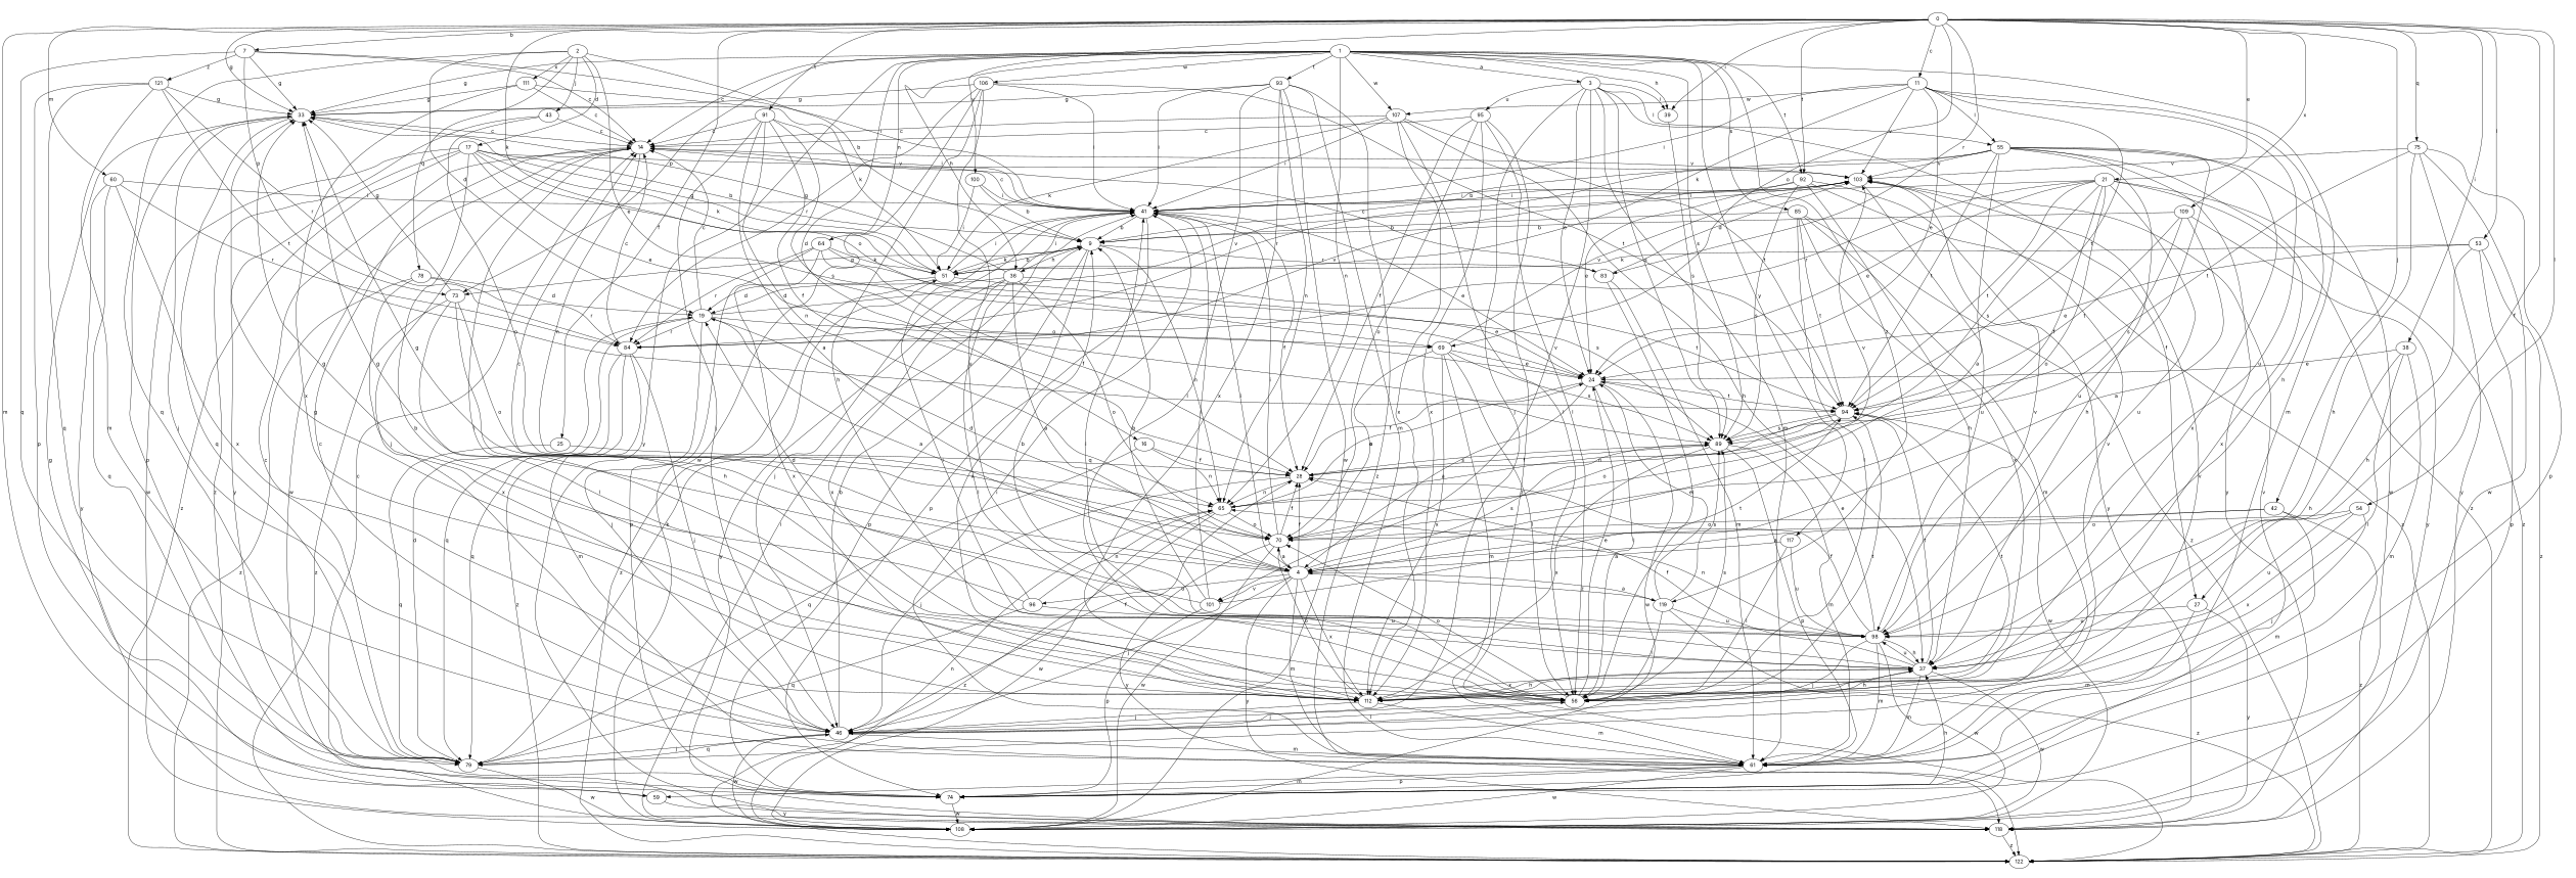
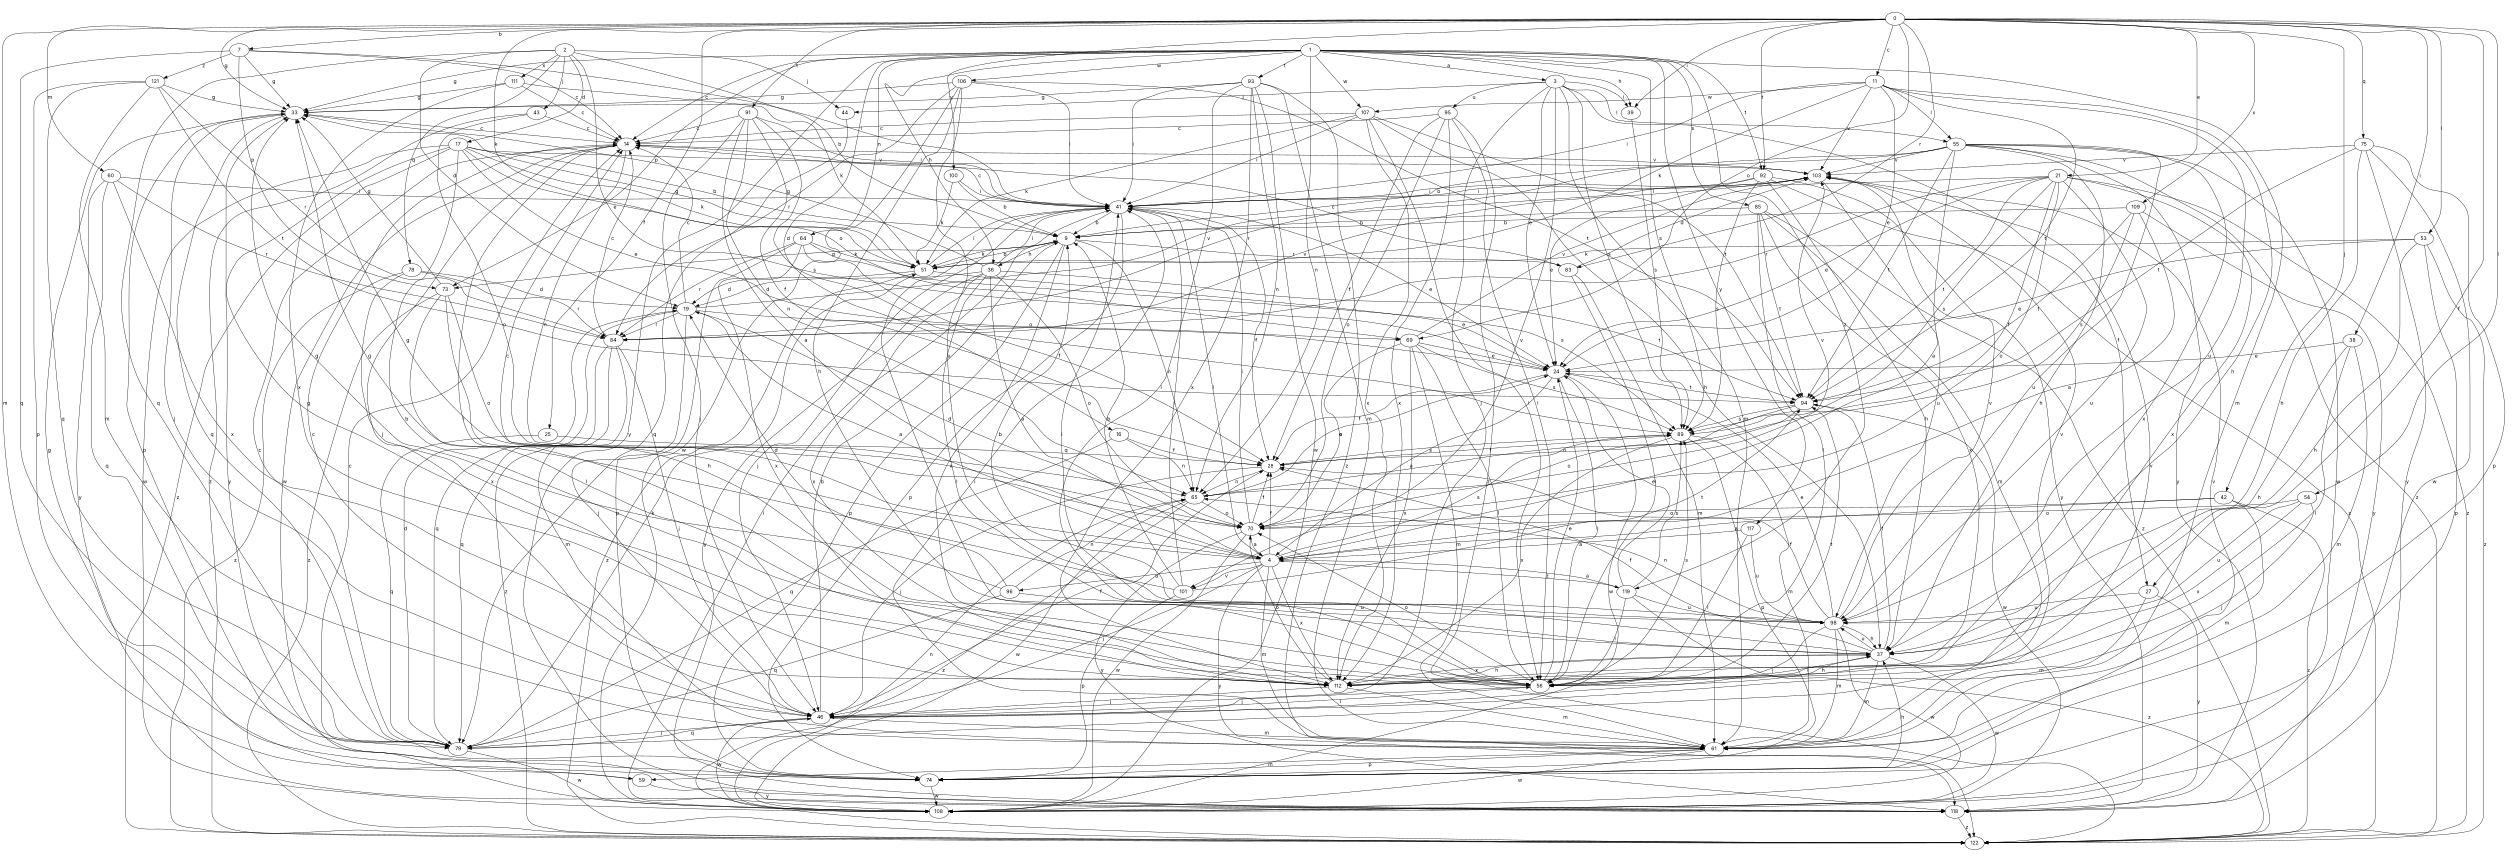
  strict digraph {
    fontname=Inter
    node [fontname=Inter]
    edge [fontname=Inter]
    0
    7
    11
    21
    25
    27
    33
    38
    39
    42
    51
    53
    54
    59
    60
    69
    75
    83
    91
    92
    100
    109
    14
    73
    79
    41
    121
    107
    24
    55
    37
    94
    98
    103
    89
    28
    112
    122
    84
    70
    61
    118
    46
    74
    56
    4
    9
    19
    108
    65
    1
    3
    16
    36
    64
    85
    93
    106
    117
    119
+   44
    95
    101
    2
    17
    43
    78
    111
    96
    0 -> 7 [label=b]
    0 -> 11 [label=c]
    0 -> 21 [label=e]
    0 -> 25 [label=f]
    0 -> 27 [label=f]
    0 -> 33 [label=g]
    0 -> 38 [label=i]
    0 -> 39 [label=i]
    0 -> 42 [label=j]
    0 -> 51 [label=k]
    0 -> 53 [label=l]
    0 -> 54 [label=l]
    0 -> 59 [label=m]
    0 -> 60 [label=m]
    0 -> 69 [label=o]
    0 -> 75 [label=q]
    0 -> 83 [label=r]
    0 -> 91 [label=t]
    0 -> 92 [label=t]
    0 -> 100 [label=v]
    0 -> 109 [label=x]
    7 -> 33 [label=g]
    7 -> 14 [label=c]
    7 -> 73 [label=p]
    7 -> 79 [label=q]
    7 -> 41 [label=i]
    7 -> 121 [label=z]
    11 -> 51 [label=k]
    11 -> 41 [label=i]
    11 -> 107 [label=w]
    11 -> 24 [label=e]
    11 -> 55 [label=l]
    11 -> 37 [label=h]
    11 -> 94 [label=t]
    11 -> 98 [label=u]
    11 -> 103 [label=v]
    21 -> 41 [label=i]
    21 -> 24 [label=e]
    21 -> 94 [label=t]
    21 -> 98 [label=u]
    21 -> 89 [label=s]
    21 -> 28 [label=f]
    21 -> 112 [label=x]
    21 -> 122 [label=z]
    21 -> 84 [label=r]
    21 -> 70 [label=o]
    25 -> 79 [label=q]
    25 -> 28 [label=q]
    27 -> 98 [label=u]
    27 -> 61 [label=m]
    27 -> 118 [label=y]
    33 -> 14 [label=c]
    33 -> 79 [label=q]
    33 -> 46 [label=j]
    33 -> 74 [label=p]
    38 -> 24 [label=e]
    38 -> 37 [label=h]
    38 -> 61 [label=m]
    38 -> 56 [label=l]
    39 -> 89 [label=s]
    42 -> 122 [label=z]
    42 -> 70 [label=o]
    42 -> 61 [label=m]
    42 -> 4 [label=a]
    51 -> 33 [label=g]
    51 -> 41 [label=i]
    51 -> 24 [label=e]
    51 -> 122 [label=z]
    51 -> 9 [label=b]
    51 -> 19 [label=d]
    53 -> 51 [label=k]
    53 -> 24 [label=e]
    53 -> 37 [label=h]
    53 -> 122 [label=z]
    53 -> 74 [label=p]
    54 -> 98 [label=u]
    54 -> 112 [label=x]
    54 -> 70 [label=o]
    54 -> 46 [label=j]
    59 -> 33 [label=g]
    59 -> 118 [label=y]
    60 -> 79 [label=q]
    60 -> 41 [label=i]
    60 -> 112 [label=x]
    60 -> 84 [label=r]
    60 -> 118 [label=y]
    69 -> 24 [label=e]
    69 -> 103 [label=v]
    69 -> 89 [label=s]
    69 -> 112 [label=x]
    69 -> 70 [label=o]
    69 -> 61 [label=m]
    69 -> 56 [label=l]
    75 -> 37 [label=h]
    75 -> 94 [label=t]
    75 -> 103 [label=v]
    75 -> 118 [label=y]
    75 -> 74 [label=p]
    75 -> 108 [label=w]
    83 -> 14 [label=c]
    83 -> 103 [label=d]
    83 -> 61 [label=m]
    83 -> 56 [label=l]
    91 -> 14 [label=c]
    91 -> 41 [label=i]
    91 -> 89 [label=s]
    91 -> 28 [label=f]
    91 -> 46 [label=j]
    91 -> 4 [label=a]
    91 -> 65 [label=n]
    92 -> 41 [label=i]
    92 -> 24 [label=e]
    92 -> 37 [label=h]
    92 -> 89 [label=s]
    92 -> 122 [label=z]
    92 -> 118 [label=y]
-   100 -> 51 [label=i]
+   100 -> 51 [label=k]
    100 -> 41 [label=i]
    100 -> 9 [label=b]
    109 -> 94 [label=t]
    109 -> 89 [label=s]
    109 -> 118 [label=y]
    109 -> 4 [label=a]
    109 -> 9 [label=b]
    14 -> 103 [label=v]
    14 -> 46 [label=j]
    14 -> 56 [label=l]
    14 -> 108 [label=w]
    14 -> 65 [label=n]
    73 -> 33 [label=g]
    73 -> 37 [label=h]
    73 -> 122 [label=z]
    73 -> 70 [label=o]
    73 -> 56 [label=l]
    79 -> 51 [label=k]
    79 -> 14 [label=c]
    79 -> 103 [label=v]
    79 -> 46 [label=j]
    79 -> 19 [label=d]
    79 -> 108 [label=w]
    41 -> 14 [label=c]
    41 -> 24 [label=e]
    41 -> 28 [label=f]
    41 -> 46 [label=j]
    41 -> 74 [label=p]
    41 -> 9 [label=b]
    121 -> 33 [label=g]
    121 -> 79 [label=q]
    121 -> 94 [label=t]
    121 -> 84 [label=r]
    121 -> 61 [label=m]
    121 -> 74 [label=p]
    107 -> 51 [label=k]
    107 -> 14 [label=c]
    107 -> 41 [label=i]
    107 -> 37 [label=h]
    107 -> 94 [label=t]
    107 -> 112 [label=x]
    107 -> 56 [label=l]
    24 -> 94 [label=t]
    24 -> 28 [label=f]
    24 -> 56 [label=l]
    24 -> 4 [label=a]
    24 -> 108 [label=w]
    55 -> 37 [label=h]
    55 -> 94 [label=t]
    55 -> 98 [label=u]
    55 -> 103 [label=v]
    55 -> 112 [label=x]
    55 -> 122 [label=z]
    55 -> 84 [label=r]
    55 -> 118 [label=y]
    55 -> 4 [label=a]
    55 -> 9 [label=b]
    55 -> 108 [label=w]
    37 -> 41 [label=i]
    37 -> 94 [label=t]
    37 -> 98 [label=u]
    37 -> 28 [label=f]
    37 -> 112 [label=x]
    37 -> 61 [label=m]
    37 -> 56 [label=l]
    37 -> 108 [label=w]
    94 -> 89 [label=s]
    94 -> 70 [label=o]
    94 -> 108 [label=w]
    94 -> 65 [label=n]
    98 -> 24 [label=e]
    98 -> 37 [label=h]
    98 -> 103 [label=v]
    98 -> 28 [label=f]
    98 -> 61 [label=m]
    98 -> 46 [label=j]
    98 -> 9 [label=b]
    98 -> 108 [label=w]
    98 -> 65 [label=n]
    103 -> 41 [label=i]
    103 -> 98 [label=u]
    89 -> 28 [label=f]
    89 -> 112 [label=x]
    89 -> 61 [label=m]
    89 -> 74 [label=p]
    28 -> 89 [label=s]
    28 -> 46 [label=j]
    28 -> 65 [label=n]
    112 -> 37 [label=h]
-   112 -> 94 [label=t]
    112 -> 70 [label=o]
    112 -> 61 [label=m]
    112 -> 46 [label=j]
    84 -> 14 [label=c]
    84 -> 79 [label=q]
    84 -> 103 [label=v]
    84 -> 122 [label=z]
    84 -> 61 [label=m]
    84 -> 46 [label=j]
    70 -> 41 [label=i]
    70 -> 28 [label=f]
    70 -> 118 [label=y]
    70 -> 4 [label=a]
    70 -> 19 [label=d]
    70 -> 108 [label=w]
    61 -> 59 [label=m]
    61 -> 41 [label=i]
    61 -> 74 [label=p]
    61 -> 108 [label=w]
    118 -> 122 [label=z]
    46 -> 14 [label=c]
    46 -> 79 [label=q]
    46 -> 28 [label=f]
    46 -> 61 [label=m]
    46 -> 56 [label=l]
    46 -> 9 [label=b]
    46 -> 108 [label=w]
    74 -> 14 [label=c]
    74 -> 37 [label=h]
    74 -> 103 [label=v]
    74 -> 108 [label=w]
    56 -> 33 [label=g]
    56 -> 41 [label=i]
    56 -> 24 [label=e]
    56 -> 37 [label=h]
    56 -> 94 [label=t]
    56 -> 103 [label=v]
    56 -> 89 [label=s]
    56 -> 70 [label=o]
    56 -> 46 [label=j]
    4 -> 33 [label=g]
    4 -> 14 [label=c]
    4 -> 41 [label=i]
    4 -> 89 [label=s]
    4 -> 28 [label=f]
    4 -> 112 [label=x]
    4 -> 61 [label=m]
    4 -> 118 [label=y]
    4 -> 46 [label=j]
    4 -> 119 [label=z]
    4 -> 101 [label=v]
    4 -> 96 [label=u]
    9 -> 51 [label=k]
    9 -> 83 [label=r]
    9 -> 73 [label=p]
    9 -> 112 [label=x]
    9 -> 74 [label=p]
    9 -> 65 [label=n]
    9 -> 36 [label=h]
    19 -> 69 [label=o]
    19 -> 14 [label=c]
    19 -> 79 [label=q]
    19 -> 103 [label=v]
    19 -> 84 [label=r]
    19 -> 46 [label=j]
    19 -> 4 [label=a]
    108 -> 41 [label=i]
    108 -> 65 [label=n]
    65 -> 24 [label=e]
    65 -> 103 [label=v]
    65 -> 122 [label=z]
    65 -> 70 [label=o]
    65 -> 108 [label=w]
    1 -> 33 [label=g]
    1 -> 39 [label=h]
    1 -> 92 [label=t]
    1 -> 14 [label=c]
    1 -> 73 [label=p]
    1 -> 107 [label=w]
    1 -> 89 [label=s]
    1 -> 61 [label=m]
    1 -> 118 [label=y]
    1 -> 65 [label=n]
    1 -> 3 [label=a]
    1 -> 16 [label=d]
    1 -> 36 [label=h]
    1 -> 64 [label=n]
    1 -> 85 [label=s]
    1 -> 93 [label=t]
    1 -> 106 [label=w]
    1 -> 117 [label=y]
    1 -> 119 [label=z]
    3 -> 27 [label=f]
    3 -> 39 [label=i]
    3 -> 24 [label=e]
    3 -> 55 [label=l]
    3 -> 89 [label=s]
    3 -> 61 [label=m]
    3 -> 46 [label=j]
+   3 -> 44 [label=j]
    3 -> 95 [label=u]
    3 -> 101 [label=v]
    16 -> 79 [label=q]
    16 -> 28 [label=f]
    16 -> 65 [label=n]
    36 -> 33 [label=g]
    36 -> 41 [label=i]
    36 -> 94 [label=t]
    36 -> 112 [label=x]
    36 -> 70 [label=o]
    36 -> 118 [label=y]
    36 -> 56 [label=l]
    36 -> 4 [label=a]
    36 -> 19 [label=d]
    64 -> 51 [label=k]
    64 -> 89 [label=s]
    64 -> 28 [label=f]
    64 -> 112 [label=x]
    64 -> 84 [label=r]
    64 -> 74 [label=p]
    85 -> 94 [label=t]
    85 -> 112 [label=x]
    85 -> 122 [label=z]
    85 -> 61 [label=m]
    85 -> 56 [label=l]
    85 -> 9 [label=b]
    93 -> 33 [label=g]
    93 -> 41 [label=i]
    93 -> 112 [label=x]
    93 -> 122 [label=z]
    93 -> 61 [label=m]
    93 -> 56 [label=l]
    93 -> 108 [label=w]
    93 -> 65 [label=n]
    106 -> 33 [label=g]
    106 -> 41 [label=i]
    106 -> 37 [label=h]
    106 -> 94 [label=t]
    106 -> 98 [label=u]
    106 -> 84 [label=r]
    106 -> 108 [label=w]
    117 -> 98 [label=u]
    117 -> 56 [label=l]
    117 -> 4 [label=a]
    119 -> 24 [label=e]
    119 -> 98 [label=u]
    119 -> 89 [label=s]
    119 -> 122 [label=z]
    119 -> 56 [label=l]
    119 -> 4 [label=a]
+   44 -> 79 [label=q]
    95 -> 14 [label=c]
    95 -> 28 [label=f]
    95 -> 112 [label=x]
    95 -> 122 [label=z]
    95 -> 70 [label=o]
    95 -> 56 [label=l]
    101 -> 33 [label=g]
    101 -> 41 [label=i]
    101 -> 94 [label=t]
    101 -> 74 [label=p]
    101 -> 9 [label=b]
    2 -> 79 [label=q]
    2 -> 24 [label=e]
    2 -> 9 [label=b]
    2 -> 19 [label=d]
+   2 -> 44 [label=j]
    2 -> 17 [label=d]
    2 -> 43 [label=j]
    2 -> 78 [label=q]
    2 -> 111 [label=x]
    17 -> 51 [label=k]
    17 -> 69 [label=o]
    17 -> 24 [label=e]
    17 -> 103 [label=v]
    17 -> 122 [label=z]
    17 -> 118 [label=y]
    17 -> 56 [label=b]
    17 -> 9 [label=b]
    17 -> 108 [label=w]
    43 -> 14 [label=c]
    43 -> 122 [label=z]
    43 -> 70 [label=o]
    78 -> 112 [label=x]
    78 -> 122 [label=z]
    78 -> 84 [label=r]
    78 -> 19 [label=d]
    111 -> 33 [label=g]
    111 -> 51 [label=k]
    111 -> 14 [label=c]
    111 -> 112 [label=x]
    96 -> 33 [label=g]
    96 -> 79 [label=q]
    96 -> 98 [label=u]
    96 -> 19 [label=d]
    96 -> 65 [label=n]
  }
